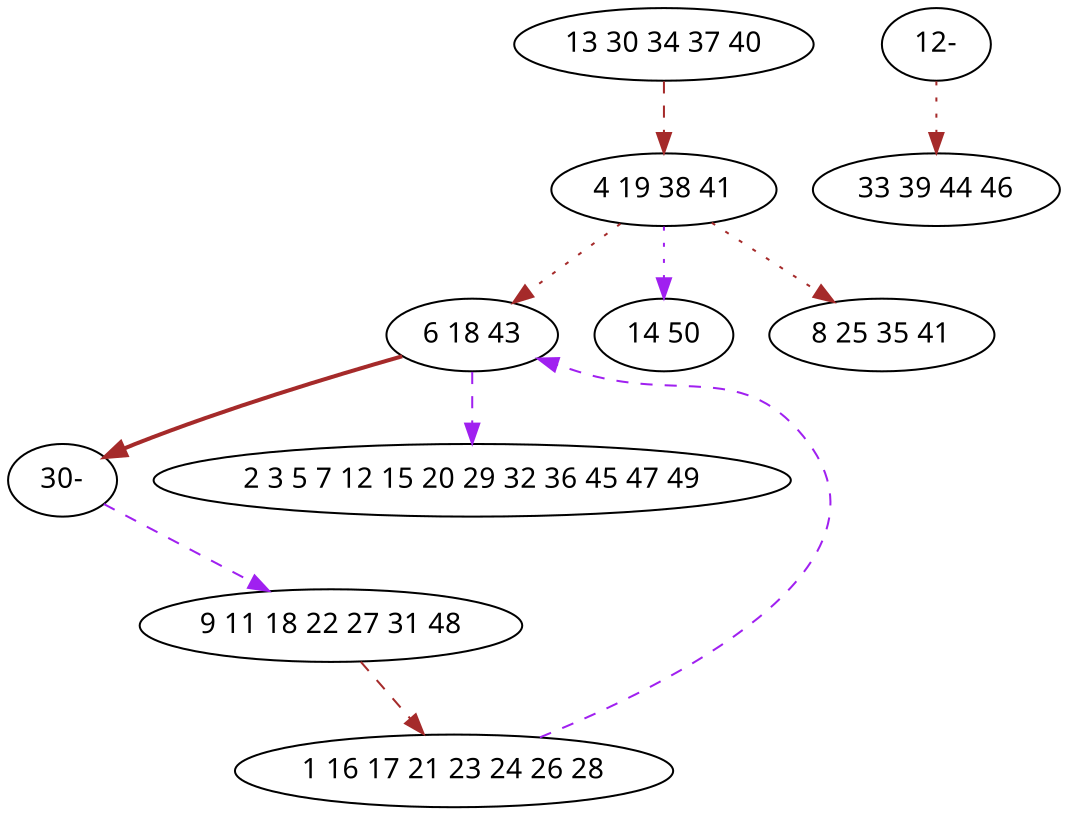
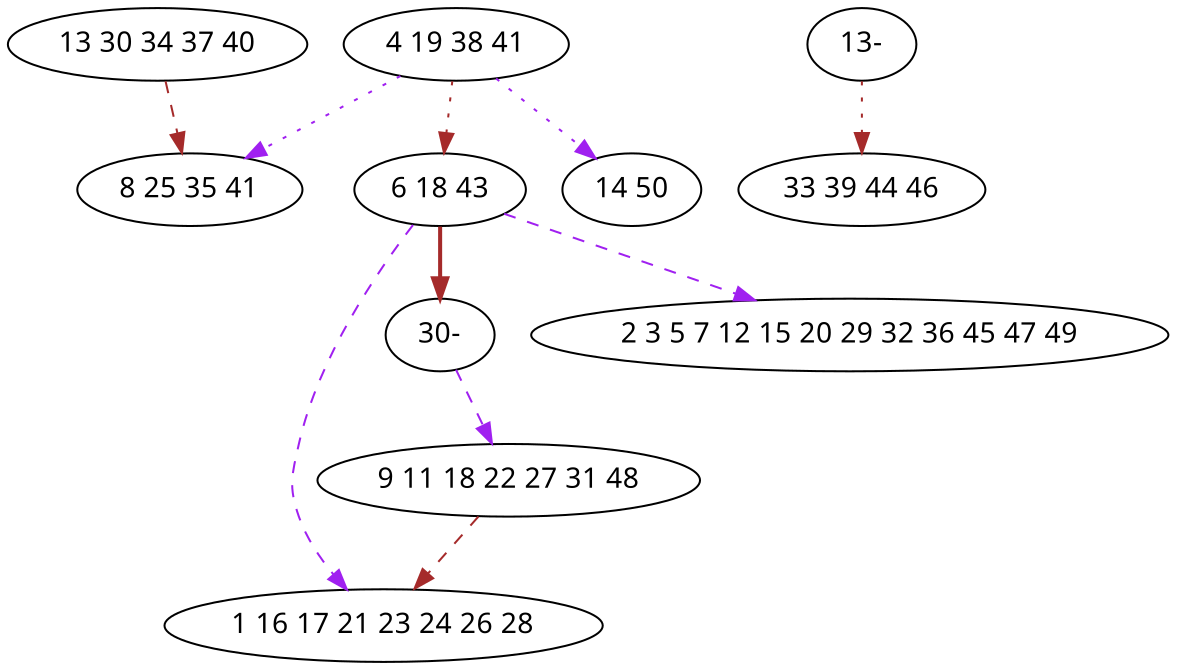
  digraph {
    fontname="Noto Sans"
    node [fontname="Noto Sans"]
    edge [color=brown fontname="Noto Sans" style=dashed]
    n1 [label="13 30 34 37 40"]
    n2 [label="4 19 38 41"]
    n3 [label="6 18 43"]
    n4 [label="14 50"]
    n5 [label="8 25 35 41"]
    n6 [label="1 16 17 21 23 24 26 28"]
    n7 [label="30-"]
    n8 [label="2 3 5 7 12 15 20 29 32 36 45 47 49"]
    n9 [label="9 11 18 22 27 31 48"]
-   n10 [label="12-"]
+   n10 [label="13-"]
    n11 [label="33 39 44 46"]
-   n1 -> n2
+   n1 -> n5
    n2 -> n3 [style=dotted]
    n2 -> n4 [color=purple style=dotted]
-   n2 -> n5 [style=dotted]
-   n6 -> n3 [color=purple]
+   n2 -> n5 [color=purple style=dotted]
+   n3 -> n6 [color=purple]
    n3 -> n7 [style=bold]
    n3 -> n8 [color=purple]
    n7 -> n9 [color=purple]
    n9 -> n6
    n10 -> n11 [style=dotted]
  }
